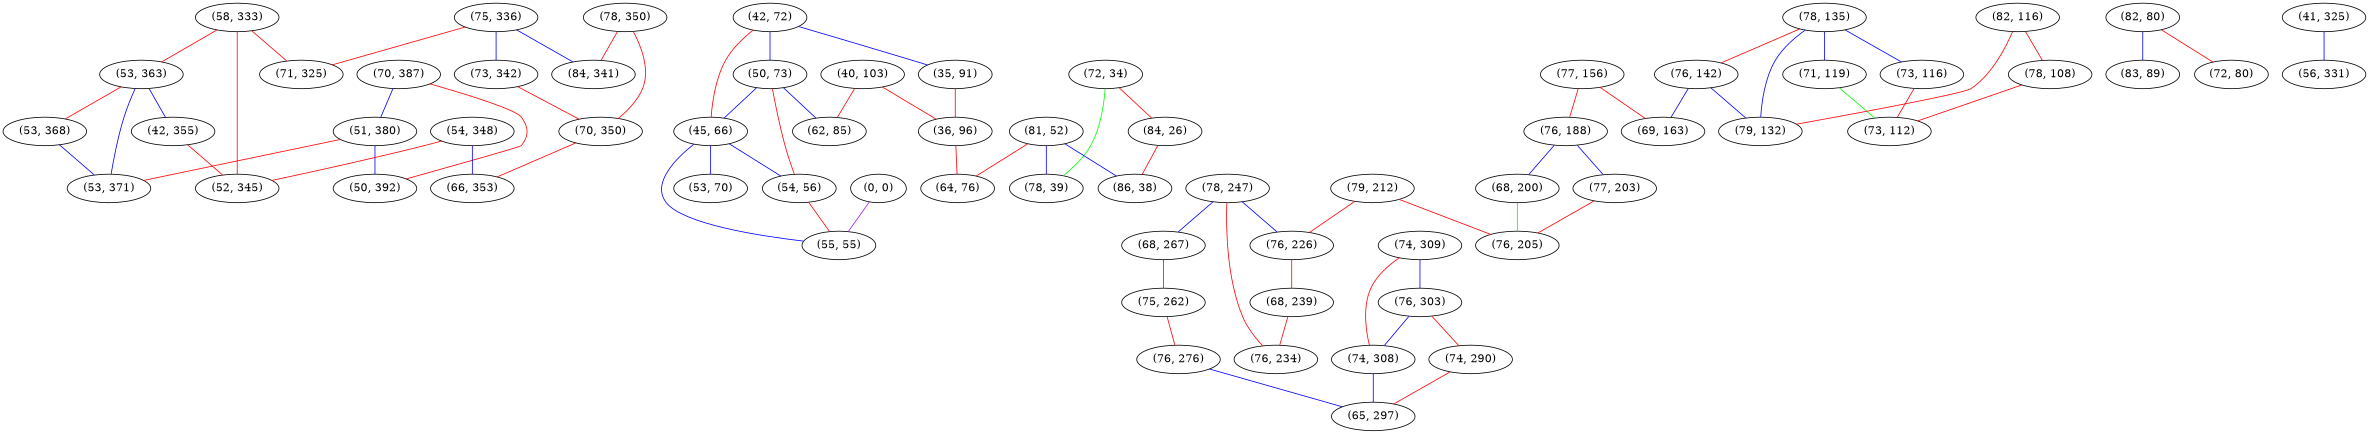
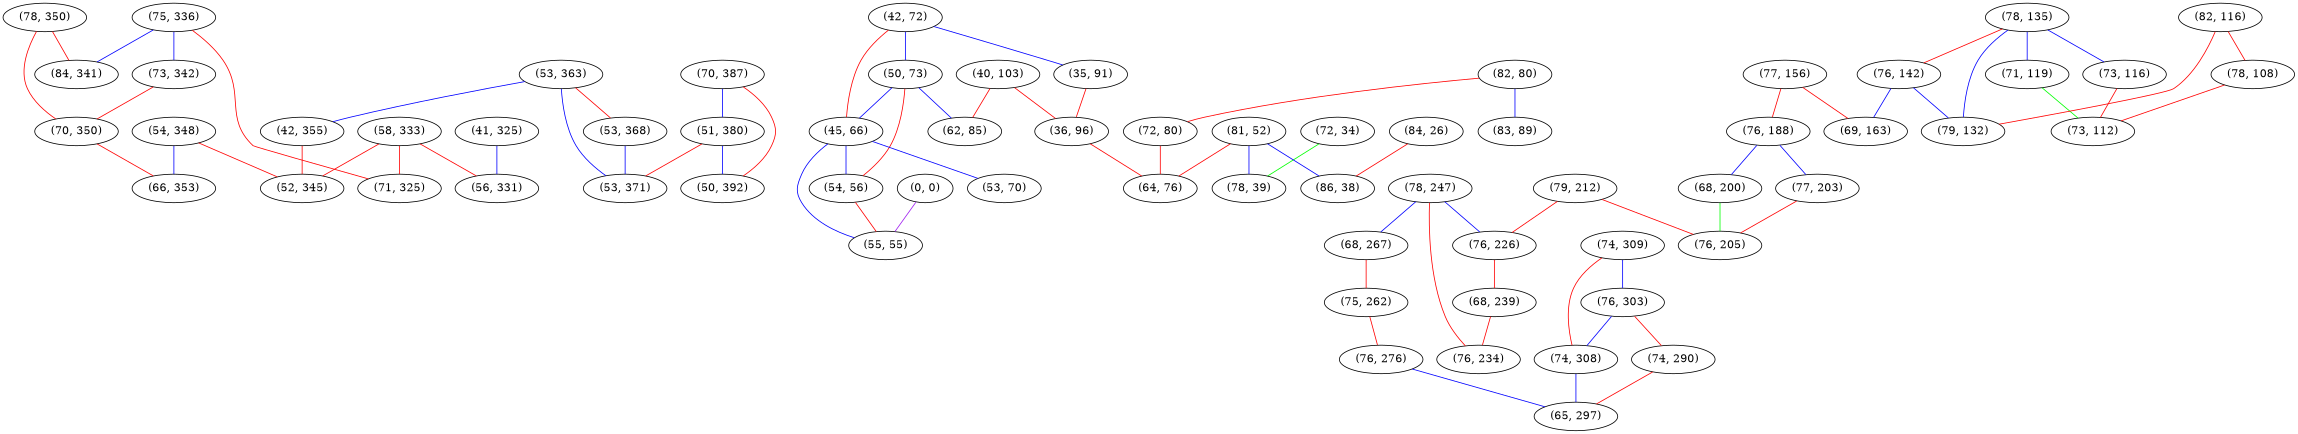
  graph {
    edge [color=red weight=1]
    "(75, 336)"
    "(73, 342)"
    "(84, 341)"
    "(71, 325)"
    "(70, 350)"
    "(42, 72)"
    "(50, 73)"
    "(35, 91)"
    "(45, 66)"
    "(62, 85)"
    "(54, 56)"
    "(36, 96)"
    "(53, 70)"
    "(55, 55)"
    n15 [label="(70, 387)"]
    "(51, 380)"
    "(50, 392)"
    "(53, 371)"
    "(40, 103)"
    "(64, 76)"
    "(78, 350)"
    "(66, 353)"
    "(79, 212)"
    "(76, 226)"
    "(76, 205)"
    "(68, 239)"
    "(53, 363)"
    "(53, 368)"
    "(42, 355)"
    "(52, 345)"
    "(77, 156)"
    "(76, 188)"
    "(69, 163)"
    "(68, 200)"
    "(77, 203)"
    "(54, 348)"
    "(78, 247)"
    "(68, 267)"
    "(76, 234)"
    "(75, 262)"
    "(76, 276)"
    "(72, 34)"
    "(78, 39)"
    "(84, 26)"
    "(86, 38)"
    "(78, 135)"
    "(71, 119)"
    "(73, 116)"
    "(76, 142)"
    "(79, 132)"
    "(73, 112)"
    "(74, 309)"
    "(76, 303)"
    "(74, 308)"
    "(74, 290)"
    "(65, 297)"
    "(81, 52)"
    "(82, 80)"
    "(83, 89)"
    "(72, 80)"
    "(78, 108)"
    "(82, 116)"
    "(58, 333)"
    "(56, 331)"
    "(0, 0)"
    "(41, 325)"
    "(75, 336)" -- "(73, 342)" [color=blue weight=3]
    "(75, 336)" -- "(84, 341)" [color=blue weight=3]
    "(75, 336)" -- "(71, 325)"
    "(73, 342)" -- "(70, 350)"
    "(70, 350)" -- "(66, 353)"
    "(42, 72)" -- "(50, 73)" [color=blue weight=3]
    "(42, 72)" -- "(35, 91)" [color=blue weight=3]
    "(42, 72)" -- "(45, 66)"
    "(50, 73)" -- "(45, 66)" [color=blue weight=3]
    "(50, 73)" -- "(62, 85)" [color=blue weight=3]
    "(50, 73)" -- "(54, 56)"
    "(35, 91)" -- "(36, 96)"
    "(45, 66)" -- "(54, 56)" [color=blue weight=3]
    "(45, 66)" -- "(53, 70)" [color=blue weight=3]
    "(45, 66)" -- "(55, 55)" [color=blue weight=3]
    "(54, 56)" -- "(55, 55)"
    "(36, 96)" -- "(64, 76)"
    n15 -- "(51, 380)" [color=blue weight=3]
    n15 -- "(50, 392)"
    "(51, 380)" -- "(50, 392)" [color=blue weight=3]
    "(51, 380)" -- "(53, 371)"
    "(40, 103)" -- "(62, 85)"
    "(40, 103)" -- "(36, 96)"
    "(78, 350)" -- "(84, 341)"
    "(78, 350)" -- "(70, 350)"
    "(79, 212)" -- "(76, 226)"
    "(79, 212)" -- "(76, 205)"
    "(76, 226)" -- "(68, 239)" [weight=3]
    "(68, 239)" -- "(76, 234)"
    "(53, 363)" -- "(53, 371)" [color=blue weight=3]
    "(53, 363)" -- "(53, 368)"
    "(53, 363)" -- "(42, 355)" [color=blue weight=3]
    "(53, 368)" -- "(53, 371)" [color=blue weight=3]
    "(42, 355)" -- "(52, 345)"
    "(77, 156)" -- "(76, 188)"
    "(77, 156)" -- "(69, 163)"
    "(76, 188)" -- "(68, 200)" [color=blue weight=3]
    "(76, 188)" -- "(77, 203)" [color=blue weight=3]
    "(68, 200)" -- "(76, 205)" [color=green weight=2]
    "(77, 203)" -- "(76, 205)"
    "(54, 348)" -- "(66, 353)" [color=blue weight=3]
    "(54, 348)" -- "(52, 345)"
    "(78, 247)" -- "(76, 226)" [color=blue weight=3]
    "(78, 247)" -- "(68, 267)" [color=blue weight=3]
    "(78, 247)" -- "(76, 234)"
    "(68, 267)" -- "(75, 262)"
    "(75, 262)" -- "(76, 276)"
    "(76, 276)" -- "(65, 297)" [color=blue weight=3]
    "(72, 34)" -- "(78, 39)" [color=green weight=2]
-   "(72, 34)" -- "(84, 26)"
    "(84, 26)" -- "(86, 38)"
    "(78, 135)" -- "(71, 119)" [color=blue weight=3]
    "(78, 135)" -- "(73, 116)" [color=blue weight=3]
    "(78, 135)" -- "(76, 142)"
    "(78, 135)" -- "(79, 132)" [color=blue weight=3]
    "(71, 119)" -- "(73, 112)" [color=green weight=2]
    "(73, 116)" -- "(73, 112)"
    "(76, 142)" -- "(69, 163)" [color=blue weight=3]
    "(76, 142)" -- "(79, 132)" [color=blue weight=3]
    "(74, 309)" -- "(76, 303)" [color=blue weight=3]
    "(74, 309)" -- "(74, 308)"
    "(76, 303)" -- "(74, 308)" [color=blue weight=3]
    "(76, 303)" -- "(74, 290)"
    "(74, 308)" -- "(65, 297)" [color=blue weight=3]
    "(74, 290)" -- "(65, 297)"
    "(81, 52)" -- "(64, 76)"
    "(81, 52)" -- "(78, 39)" [color=blue weight=3]
    "(81, 52)" -- "(86, 38)" [color=blue weight=3]
    "(82, 80)" -- "(83, 89)" [color=blue weight=3]
    "(82, 80)" -- "(72, 80)"
+   "(72, 80)" -- "(64, 76)"
    "(78, 108)" -- "(73, 112)"
    "(82, 116)" -- "(79, 132)"
    "(82, 116)" -- "(78, 108)"
    "(58, 333)" -- "(71, 325)"
    "(58, 333)" -- "(52, 345)"
-   "(58, 333)" -- "(53, 363)"
+   "(58, 333)" -- "(56, 331)"
    "(0, 0)" -- "(55, 55)" [color=purple weight=4]
    "(41, 325)" -- "(56, 331)" [color=blue weight=3]
  }
